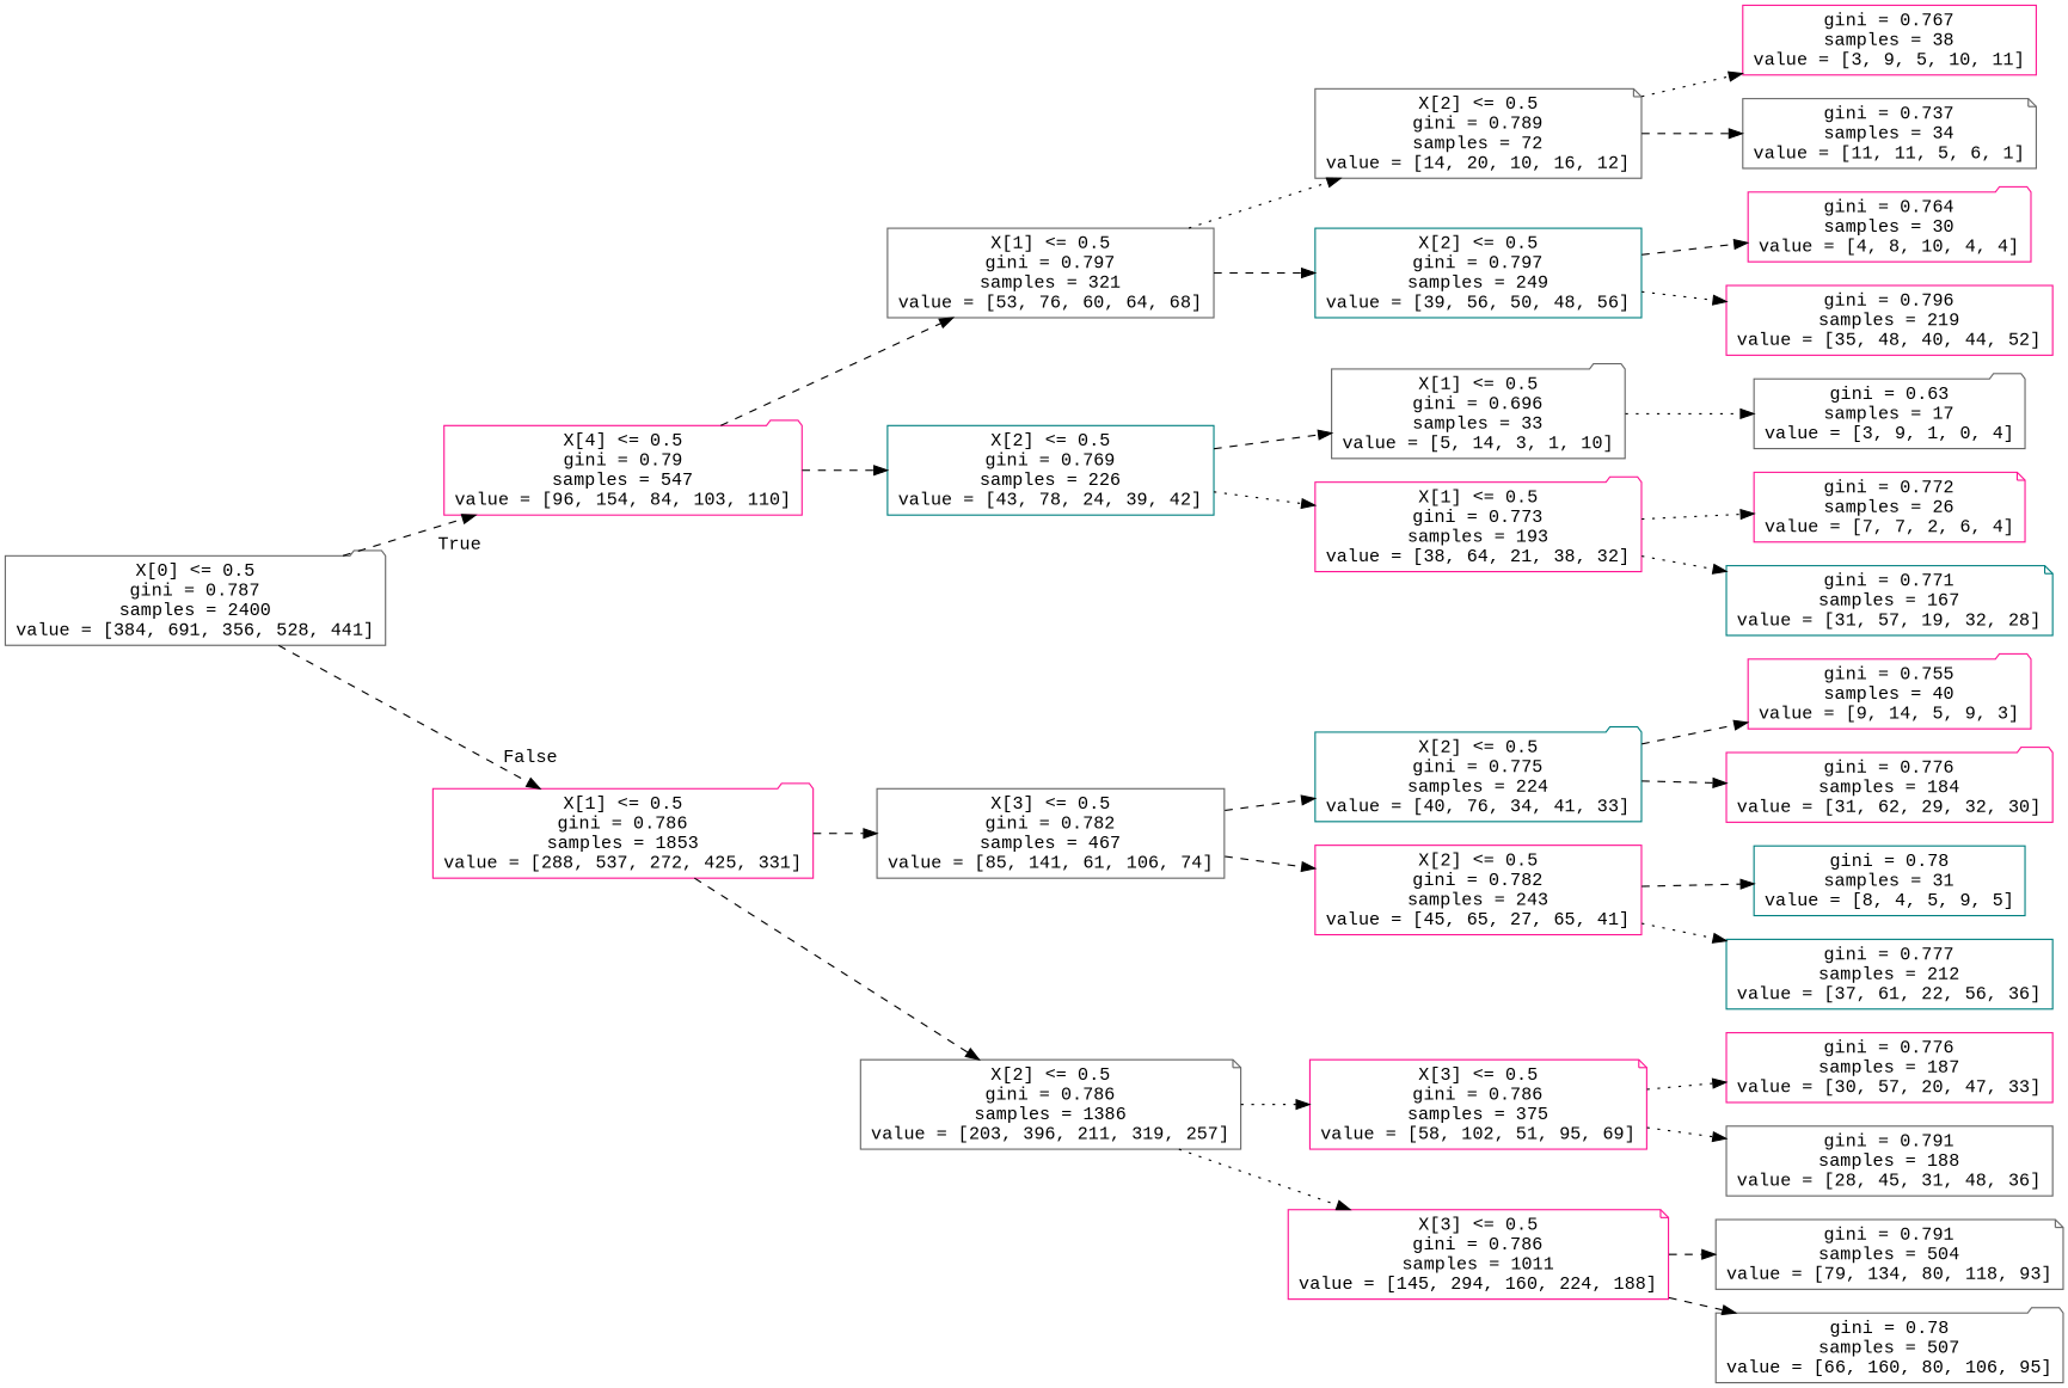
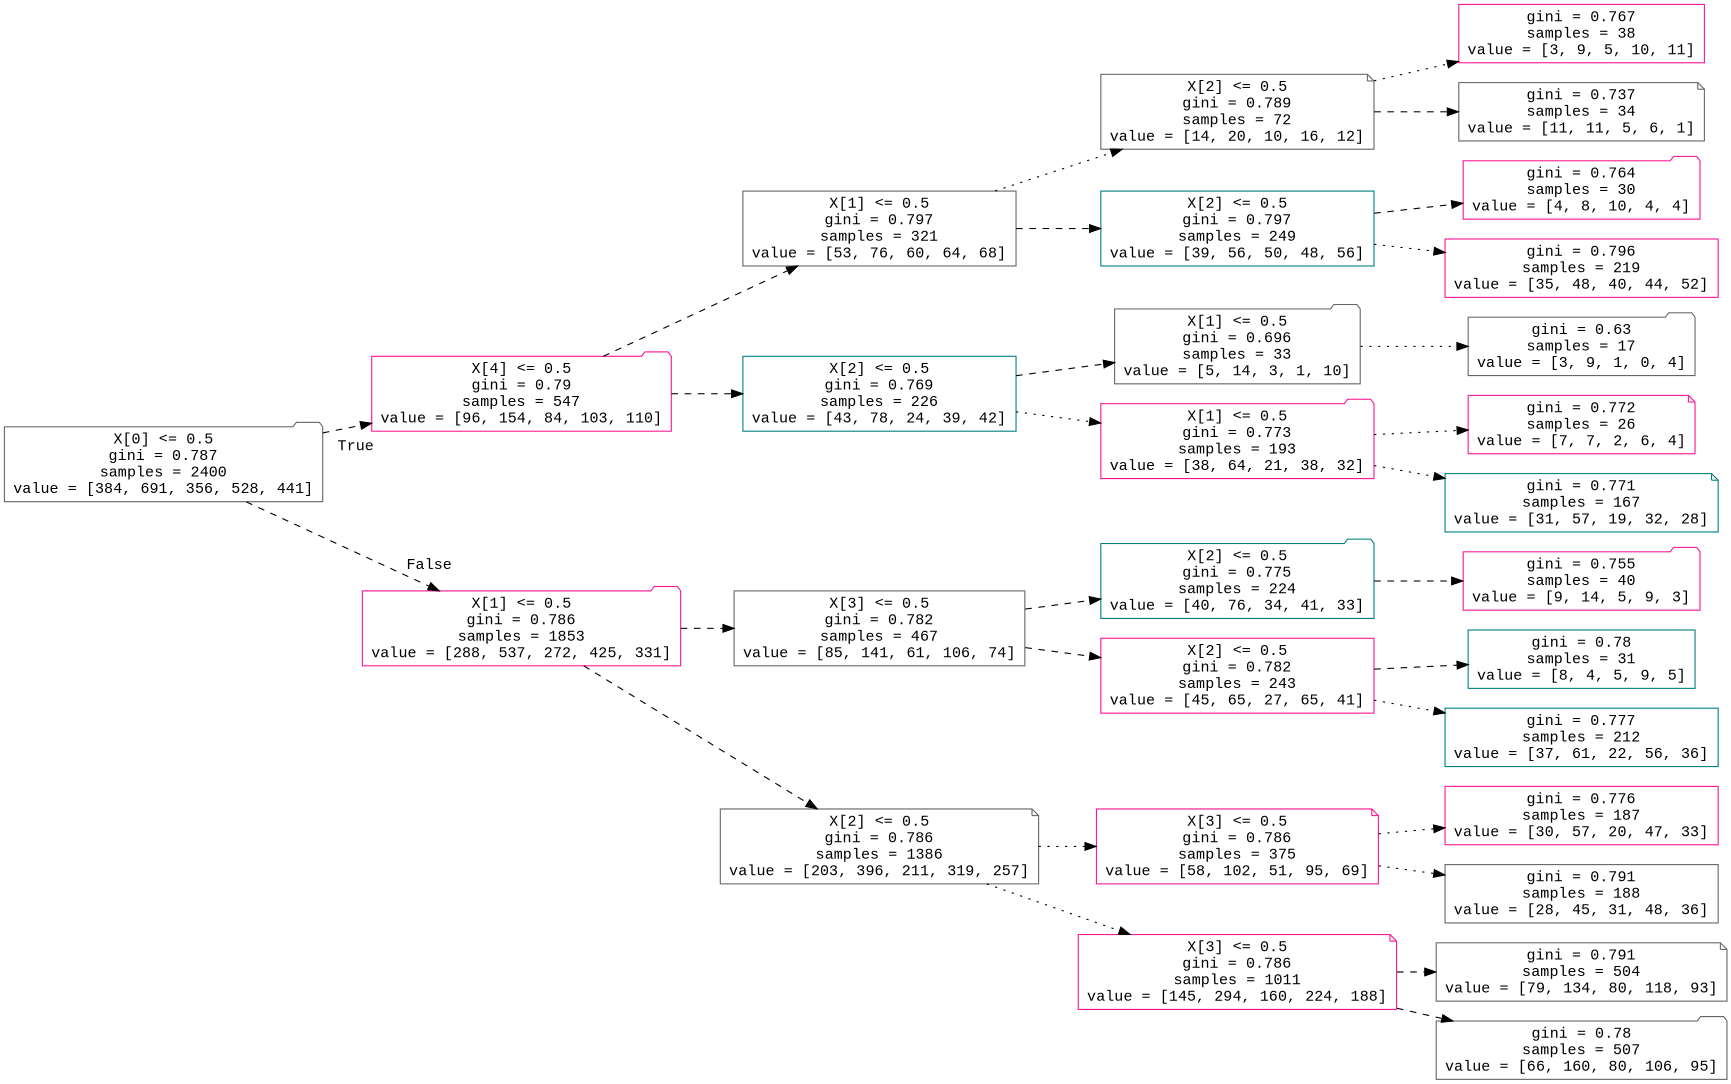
  digraph {
    fontname="Liberation Mono"
    rankdir=LR
    node [color=deeppink fontname="Liberation Mono" shape=folder]
    edge [fontname="Liberation Mono" style=dashed]
    n1 [color=gray40 label="X[0] <= 0.5\ngini = 0.787\nsamples = 2400\nvalue = [384, 691, 356, 528, 441]"]
    n2 [label="X[4] <= 0.5\ngini = 0.79\nsamples = 547\nvalue = [96, 154, 84, 103, 110]"]
    n3 [label="X[1] <= 0.5\ngini = 0.786\nsamples = 1853\nvalue = [288, 537, 272, 425, 331]"]
    n4 [color=gray40 label="X[1] <= 0.5\ngini = 0.797\nsamples = 321\nvalue = [53, 76, 60, 64, 68]" shape=box]
    n5 [color=teal label="X[2] <= 0.5\ngini = 0.769\nsamples = 226\nvalue = [43, 78, 24, 39, 42]" shape=box]
    n6 [color=gray40 label="X[3] <= 0.5\ngini = 0.782\nsamples = 467\nvalue = [85, 141, 61, 106, 74]" shape=box]
    n7 [color=gray40 label="X[2] <= 0.5\ngini = 0.786\nsamples = 1386\nvalue = [203, 396, 211, 319, 257]" shape=note]
    n8 [color=gray40 label="X[2] <= 0.5\ngini = 0.789\nsamples = 72\nvalue = [14, 20, 10, 16, 12]" shape=note]
    n9 [color=teal label="X[2] <= 0.5\ngini = 0.797\nsamples = 249\nvalue = [39, 56, 50, 48, 56]" shape=box]
    n10 [color=gray40 label="X[1] <= 0.5\ngini = 0.696\nsamples = 33\nvalue = [5, 14, 3, 1, 10]"]
    n11 [label="X[1] <= 0.5\ngini = 0.773\nsamples = 193\nvalue = [38, 64, 21, 38, 32]"]
    n12 [label="gini = 0.767\nsamples = 38\nvalue = [3, 9, 5, 10, 11]" shape=box]
    n13 [color=gray40 label="gini = 0.737\nsamples = 34\nvalue = [11, 11, 5, 6, 1]" shape=note]
    n14 [label="gini = 0.764\nsamples = 30\nvalue = [4, 8, 10, 4, 4]"]
    n15 [label="gini = 0.796\nsamples = 219\nvalue = [35, 48, 40, 44, 52]" shape=box]
    n16 [color=gray40 label="gini = 0.63\nsamples = 17\nvalue = [3, 9, 1, 0, 4]"]
    n17 [label="gini = 0.772\nsamples = 26\nvalue = [7, 7, 2, 6, 4]" shape=note]
    n18 [color=teal label="gini = 0.771\nsamples = 167\nvalue = [31, 57, 19, 32, 28]" shape=note]
    n19 [color=teal label="X[2] <= 0.5\ngini = 0.775\nsamples = 224\nvalue = [40, 76, 34, 41, 33]"]
    n20 [label="X[2] <= 0.5\ngini = 0.782\nsamples = 243\nvalue = [45, 65, 27, 65, 41]" shape=box]
    n21 [label="X[3] <= 0.5\ngini = 0.786\nsamples = 375\nvalue = [58, 102, 51, 95, 69]" shape=note]
    n22 [label="X[3] <= 0.5\ngini = 0.786\nsamples = 1011\nvalue = [145, 294, 160, 224, 188]" shape=note]
    n23 [label="gini = 0.755\nsamples = 40\nvalue = [9, 14, 5, 9, 3]"]
-   n24 [label="gini = 0.776\nsamples = 184\nvalue = [31, 62, 29, 32, 30]"]
    n25 [color=teal label="gini = 0.78\nsamples = 31\nvalue = [8, 4, 5, 9, 5]" shape=box]
    n26 [color=teal label="gini = 0.777\nsamples = 212\nvalue = [37, 61, 22, 56, 36]" shape=box]
    n27 [label="gini = 0.776\nsamples = 187\nvalue = [30, 57, 20, 47, 33]" shape=box]
    n28 [color=gray40 label="gini = 0.791\nsamples = 188\nvalue = [28, 45, 31, 48, 36]" shape=box]
    n29 [color=gray40 label="gini = 0.791\nsamples = 504\nvalue = [79, 134, 80, 118, 93]" shape=note]
    n30 [color=gray40 label="gini = 0.78\nsamples = 507\nvalue = [66, 160, 80, 106, 95]"]
    n1 -> n2 [headlabel=True labelangle=45 labeldistance=2.5]
    n1 -> n3 [headlabel=False labelangle=-45 labeldistance=2.5]
    n2 -> n4
    n2 -> n5
    n3 -> n6
    n3 -> n7
    n4 -> n8 [style=dotted]
    n4 -> n9
    n5 -> n10
    n5 -> n11 [style=dotted]
    n6 -> n19
    n6 -> n20
    n7 -> n21 [style=dotted]
    n7 -> n22 [style=dotted]
    n8 -> n12 [style=dotted]
    n8 -> n13
    n9 -> n14
    n9 -> n15 [style=dotted]
    n10 -> n16 [style=dotted]
    n11 -> n17 [style=dotted]
    n11 -> n18 [style=dotted]
    n19 -> n23
-   n19 -> n24
    n20 -> n25
    n20 -> n26 [style=dotted]
    n21 -> n27 [style=dotted]
    n21 -> n28 [style=dotted]
    n22 -> n29
    n22 -> n30
  }
